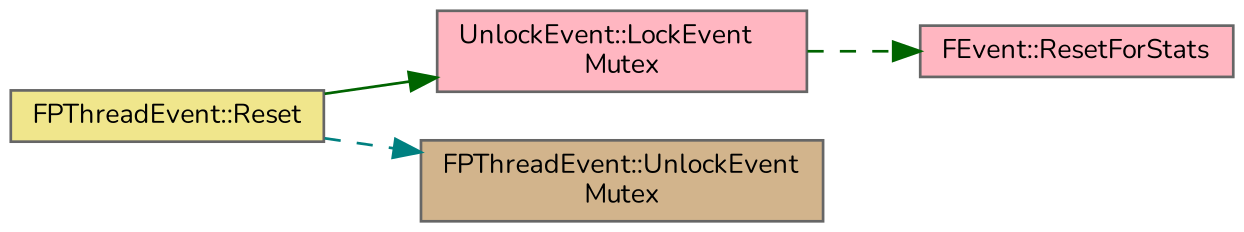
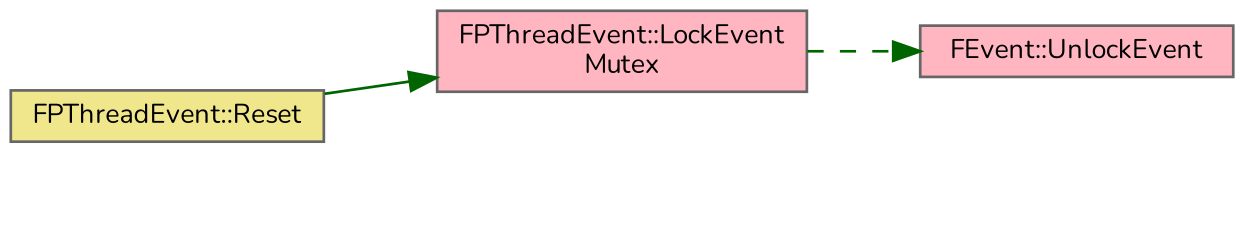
  digraph {
    fontname=Nunito
    rankdir=LR
    node [color=grey40 fillcolor=lightpink fontname=Nunito fontsize=10 shape=box style=filled]
    edge [color=darkgreen fontname=Nunito fontsize=10 labelfontname=Helvetica labelfontsize=10 style=dashed]
    n1 [color=gray40 fillcolor=khaki fontcolor=black height=0.2 label="FPThreadEvent::Reset" width=0.4]
-   n2 [height=0.2 label="UnlockEvent::LockEvent\lMutex" width=0.4]
-   n3 [fillcolor=tan height=0.2 label="FPThreadEvent::UnlockEvent\lMutex" width=0.4]
-   n4 [height=0.2 label="FEvent::ResetForStats" width=0.4]
+   n2 [height=0.2 label="FPThreadEvent::LockEvent\lMutex" width=0.4]
+   n4 [height=0.2 label="FEvent::UnlockEvent" width=0.4]
    n1 -> n2 [style=solid]
-   n1 -> n3 [color=teal]
    n2 -> n4
  }
